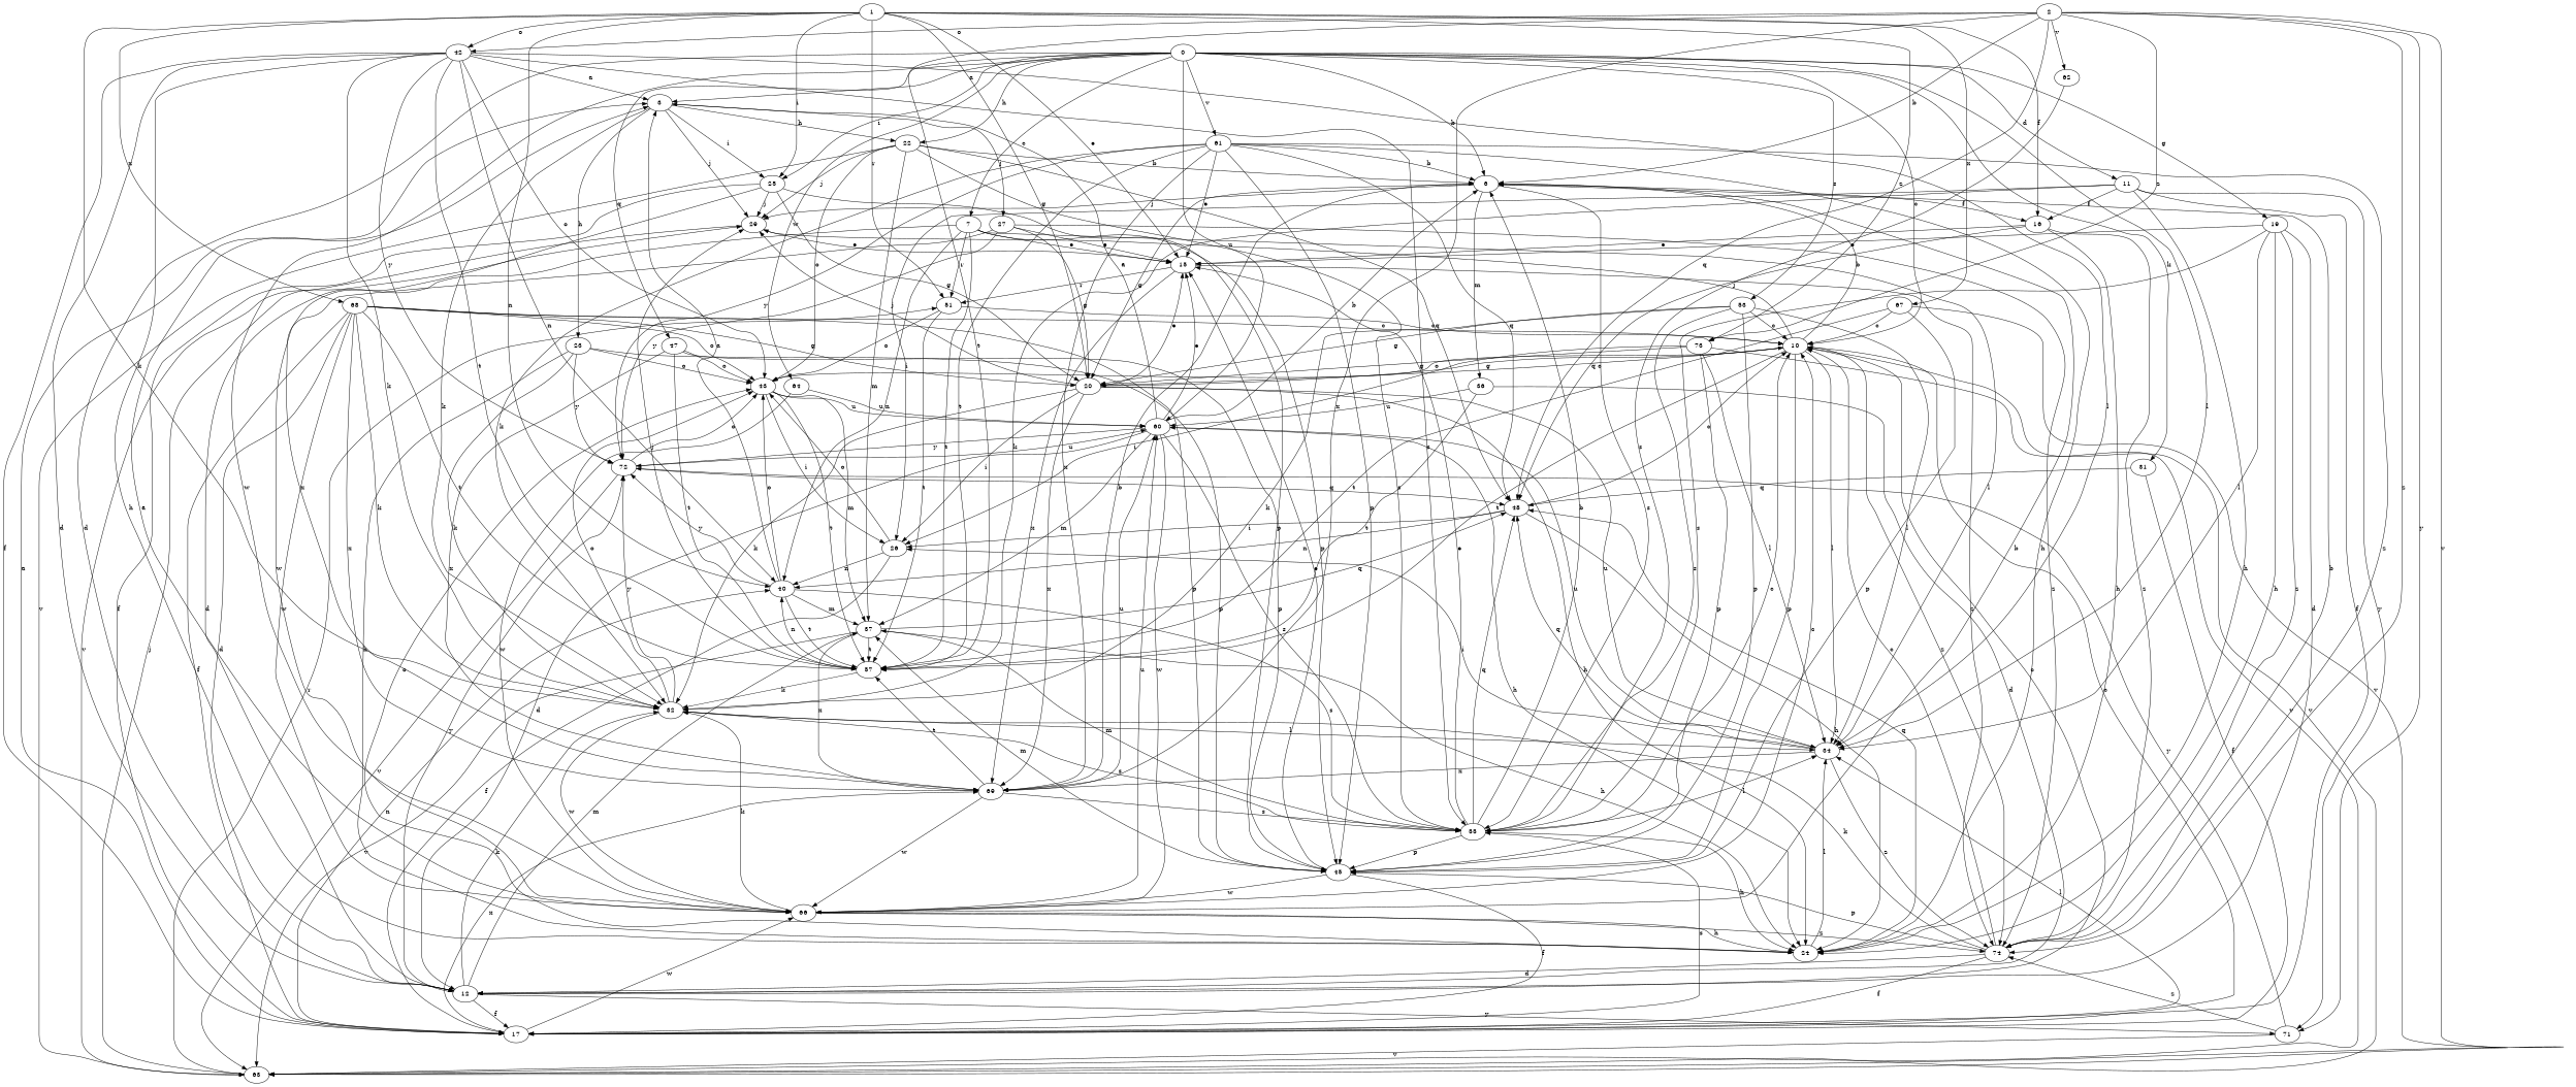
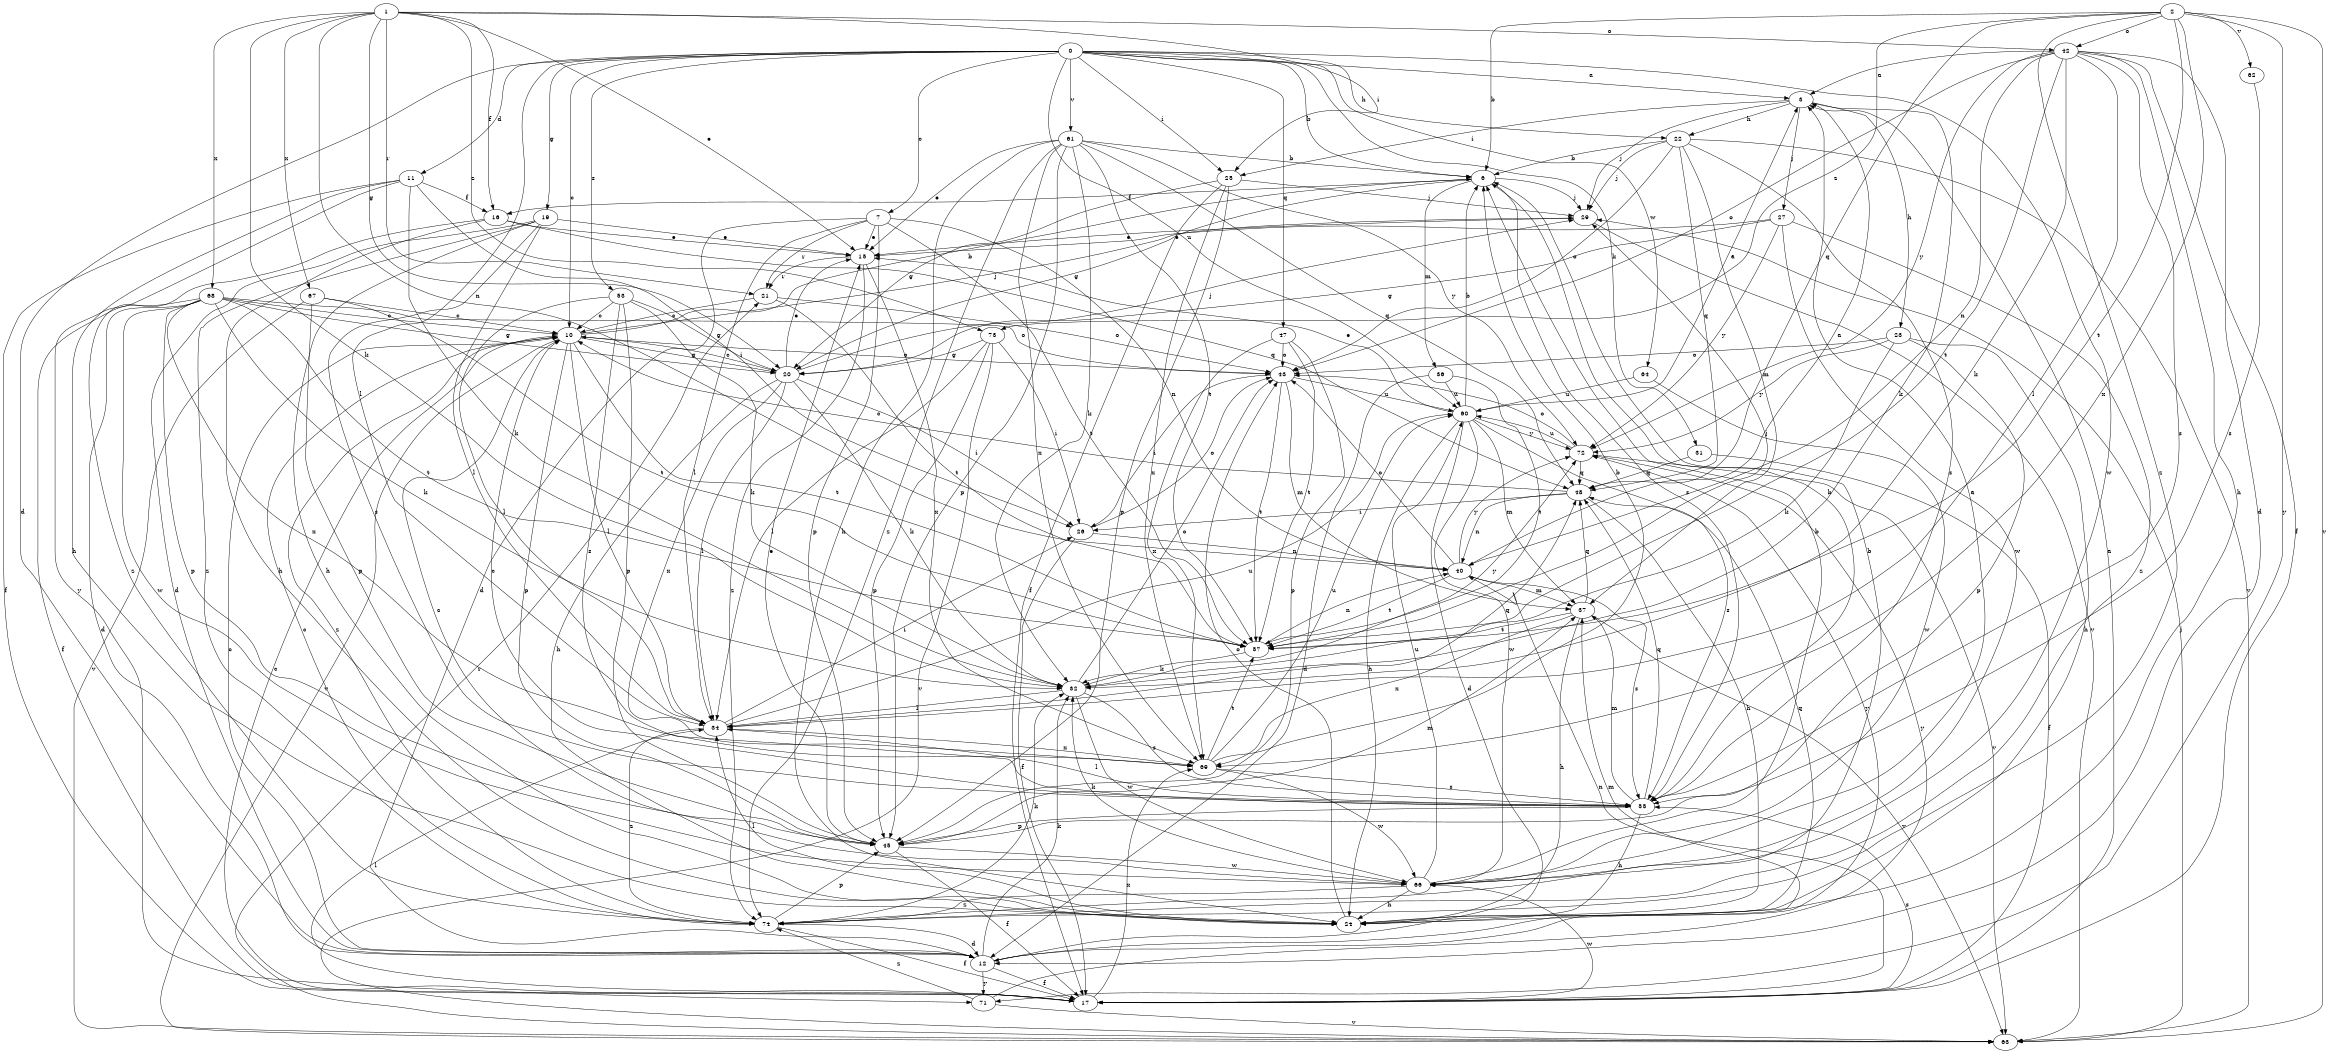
  strict digraph {
    0
    3
    6
    7
    10
    11
    12
    19
    22
    25
    31
    34
    47
    53
    60
    61
    64
    66
    32
    23
    27
    29
    16
    20
    36
    55
    15
    40
-   51
+   51 [label=21]
    57
    45
    63
    74
    43
    71
    17
    24
    26
    37
    72
    48
    69
    1
    42
    67
    68
    73
    2
    62
    0 -> 3 [label=a]
    0 -> 6 [label=b]
    0 -> 7 [label=c]
    0 -> 10 [label=c]
    0 -> 11 [label=d]
    0 -> 12 [label=d]
    0 -> 19 [label=g]
    0 -> 22 [label=h]
    0 -> 25 [label=i]
    0 -> 31 [label=k]
    0 -> 34 [label=l]
    0 -> 47 [label=q]
    0 -> 53 [label=s]
    0 -> 60 [label=u]
    0 -> 61 [label=v]
    0 -> 64 [label=w]
    0 -> 66 [label=w]
    3 -> 22 [label=h]
    3 -> 25 [label=i]
    3 -> 32 [label=k]
    3 -> 23 [label=h]
    3 -> 27 [label=j]
    3 -> 29 [label=j]
    6 -> 29 [label=j]
    6 -> 16 [label=f]
    6 -> 20 [label=g]
    6 -> 36 [label=m]
    6 -> 55 [label=s]
    7 -> 12 [label=d]
    7 -> 34 [label=l]
    7 -> 15 [label=e]
    7 -> 40 [label=n]
    7 -> 51 [label=r]
    7 -> 57 [label=t]
    7 -> 45 [label=p]
    10 -> 6 [label=b]
    10 -> 34 [label=l]
    10 -> 29 [label=j]
    10 -> 20 [label=g]
    10 -> 57 [label=t]
    10 -> 45 [label=p]
    10 -> 63 [label=v]
    10 -> 74 [label=z]
    10 -> 43 [label=o]
    11 -> 32 [label=k]
    11 -> 16 [label=f]
    11 -> 71 [label=y]
    11 -> 17 [label=f]
    11 -> 24 [label=h]
    11 -> 26 [label=i]
    12 -> 10 [label=c]
    12 -> 32 [label=k]
    12 -> 71 [label=y]
    12 -> 17 [label=f]
    12 -> 37 [label=m]
    12 -> 72 [label=y]
    19 -> 12 [label=d]
    19 -> 34 [label=l]
    19 -> 55 [label=s]
    19 -> 15 [label=e]
    19 -> 74 [label=z]
    19 -> 24 [label=h]
    22 -> 6 [label=b]
    22 -> 29 [label=j]
    22 -> 55 [label=s]
    22 -> 63 [label=v]
    22 -> 43 [label=o]
    22 -> 37 [label=m]
    22 -> 48 [label=q]
    25 -> 29 [label=j]
    25 -> 20 [label=g]
    25 -> 45 [label=p]
    25 -> 17 [label=f]
    25 -> 69 [label=x]
    31 -> 17 [label=f]
    31 -> 48 [label=q]
    34 -> 60 [label=u]
    34 -> 74 [label=z]
    34 -> 26 [label=i]
    34 -> 48 [label=q]
    34 -> 69 [label=x]
    47 -> 57 [label=t]
    47 -> 45 [label=p]
    47 -> 43 [label=o]
    47 -> 69 [label=x]
    53 -> 10 [label=c]
    53 -> 34 [label=l]
    53 -> 32 [label=k]
    53 -> 20 [label=g]
    53 -> 55 [label=s]
    53 -> 45 [label=p]
    60 -> 3 [label=a]
    60 -> 6 [label=b]
    60 -> 12 [label=d]
    60 -> 66 [label=w]
    60 -> 55 [label=s]
    60 -> 15 [label=e]
    60 -> 24 [label=h]
    60 -> 37 [label=m]
    60 -> 72 [label=y]
    61 -> 6 [label=b]
    61 -> 32 [label=k]
    61 -> 15 [label=e]
    61 -> 57 [label=t]
    61 -> 45 [label=p]
    61 -> 74 [label=z]
    61 -> 24 [label=h]
    61 -> 72 [label=y]
    61 -> 48 [label=q]
    61 -> 69 [label=x]
    64 -> 60 [label=u]
    64 -> 66 [label=w]
    66 -> 3 [label=a]
    66 -> 6 [label=b]
    66 -> 10 [label=c]
    66 -> 60 [label=u]
    66 -> 32 [label=k]
    66 -> 74 [label=z]
    66 -> 24 [label=h]
    32 -> 34 [label=l]
    32 -> 66 [label=w]
    32 -> 55 [label=s]
    32 -> 43 [label=o]
    32 -> 72 [label=y]
    23 -> 32 [label=k]
    23 -> 45 [label=p]
    23 -> 43 [label=o]
    23 -> 24 [label=h]
    23 -> 72 [label=y]
    27 -> 66 [label=w]
    27 -> 20 [label=g]
    27 -> 15 [label=e]
    27 -> 74 [label=z]
    27 -> 72 [label=y]
    29 -> 15 [label=e]
    29 -> 63 [label=v]
    16 -> 15 [label=e]
    16 -> 74 [label=z]
    16 -> 24 [label=h]
    16 -> 48 [label=q]
    20 -> 10 [label=c]
-   20 -> 34 [label=u]
+   20 -> 34 [label=l]
    20 -> 32 [label=k]
    20 -> 29 [label=j]
    20 -> 15 [label=e]
    20 -> 24 [label=h]
    20 -> 26 [label=i]
    20 -> 69 [label=x]
    36 -> 12 [label=d]
    36 -> 60 [label=u]
    36 -> 57 [label=t]
    55 -> 6 [label=b]
    55 -> 10 [label=c]
    55 -> 34 [label=l]
-   55 -> 15 [label=e]
    55 -> 45 [label=p]
    55 -> 24 [label=h]
    55 -> 37 [label=m]
    55 -> 48 [label=q]
    15 -> 51 [label=r]
    15 -> 74 [label=z]
    15 -> 69 [label=x]
    40 -> 3 [label=a]
    40 -> 55 [label=s]
    40 -> 57 [label=t]
    40 -> 43 [label=o]
    40 -> 37 [label=m]
    40 -> 72 [label=y]
    51 -> 10 [label=c]
    51 -> 57 [label=t]
    51 -> 43 [label=o]
    57 -> 32 [label=k]
    57 -> 29 [label=j]
    57 -> 40 [label=n]
    45 -> 66 [label=w]
    45 -> 15 [label=e]
    45 -> 17 [label=f]
    45 -> 37 [label=m]
    63 -> 29 [label=j]
    63 -> 51 [label=r]
    74 -> 6 [label=b]
    74 -> 10 [label=c]
    74 -> 12 [label=d]
    74 -> 32 [label=k]
    74 -> 45 [label=p]
    74 -> 17 [label=f]
    43 -> 60 [label=u]
    43 -> 57 [label=t]
    43 -> 26 [label=i]
    43 -> 37 [label=m]
    71 -> 63 [label=v]
    71 -> 74 [label=z]
    71 -> 72 [label=y]
    17 -> 3 [label=a]
    17 -> 10 [label=c]
    17 -> 34 [label=l]
    17 -> 66 [label=w]
    17 -> 55 [label=s]
    17 -> 40 [label=n]
    17 -> 69 [label=x]
    24 -> 34 [label=l]
    24 -> 43 [label=o]
    24 -> 48 [label=q]
    26 -> 40 [label=n]
    26 -> 43 [label=o]
    26 -> 17 [label=f]
    37 -> 57 [label=t]
    37 -> 63 [label=v]
    37 -> 24 [label=h]
    37 -> 48 [label=q]
    37 -> 69 [label=x]
    72 -> 60 [label=u]
    72 -> 63 [label=v]
    72 -> 43 [label=o]
    72 -> 48 [label=q]
    48 -> 10 [label=c]
    48 -> 40 [label=n]
    48 -> 24 [label=h]
    48 -> 26 [label=i]
    69 -> 6 [label=b]
    69 -> 60 [label=u]
    69 -> 66 [label=w]
    69 -> 55 [label=s]
    69 -> 57 [label=t]
    1 -> 25 [label=i]
    1 -> 32 [label=k]
    1 -> 16 [label=f]
    1 -> 20 [label=g]
    1 -> 15 [label=e]
    1 -> 40 [label=n]
    1 -> 51 [label=r]
    1 -> 42 [label=o]
    1 -> 67 [label=x]
    1 -> 68 [label=x]
    1 -> 73 [label=z]
    42 -> 3 [label=a]
    42 -> 12 [label=d]
    42 -> 34 [label=l]
    42 -> 32 [label=k]
    42 -> 55 [label=s]
    42 -> 40 [label=n]
    42 -> 57 [label=t]
    42 -> 43 [label=o]
    42 -> 17 [label=f]
    42 -> 24 [label=h]
    42 -> 72 [label=y]
    67 -> 10 [label=c]
    67 -> 57 [label=t]
    67 -> 45 [label=p]
    67 -> 63 [label=v]
    68 -> 10 [label=c]
    68 -> 12 [label=d]
    68 -> 66 [label=w]
    68 -> 32 [label=k]
    68 -> 20 [label=g]
    68 -> 57 [label=t]
    68 -> 45 [label=p]
    68 -> 43 [label=o]
    68 -> 17 [label=f]
    68 -> 69 [label=x]
    73 -> 34 [label=l]
    73 -> 20 [label=g]
    73 -> 45 [label=p]
    73 -> 63 [label=v]
    73 -> 26 [label=i]
    2 -> 6 [label=b]
    2 -> 57 [label=t]
    2 -> 63 [label=v]
    2 -> 74 [label=z]
    2 -> 71 [label=y]
    2 -> 48 [label=q]
    2 -> 69 [label=x]
    2 -> 42 [label=o]
    2 -> 73 [label=z]
    2 -> 62 [label=v]
    62 -> 55 [label=s]
  }
